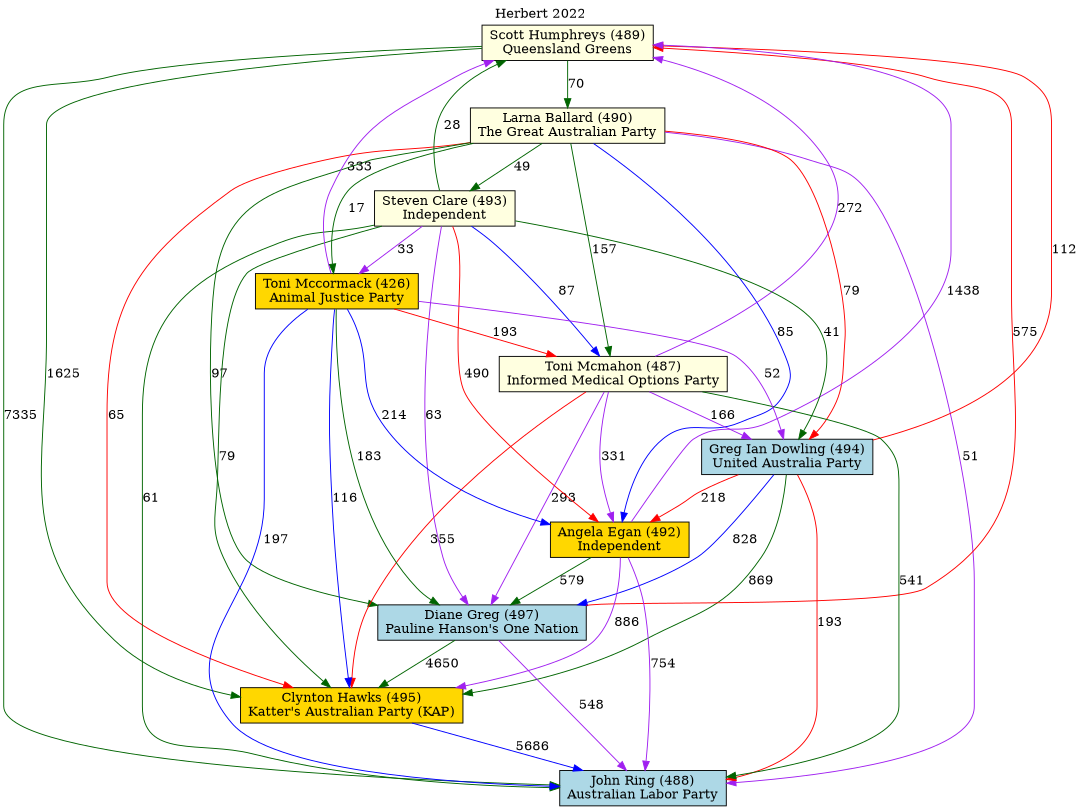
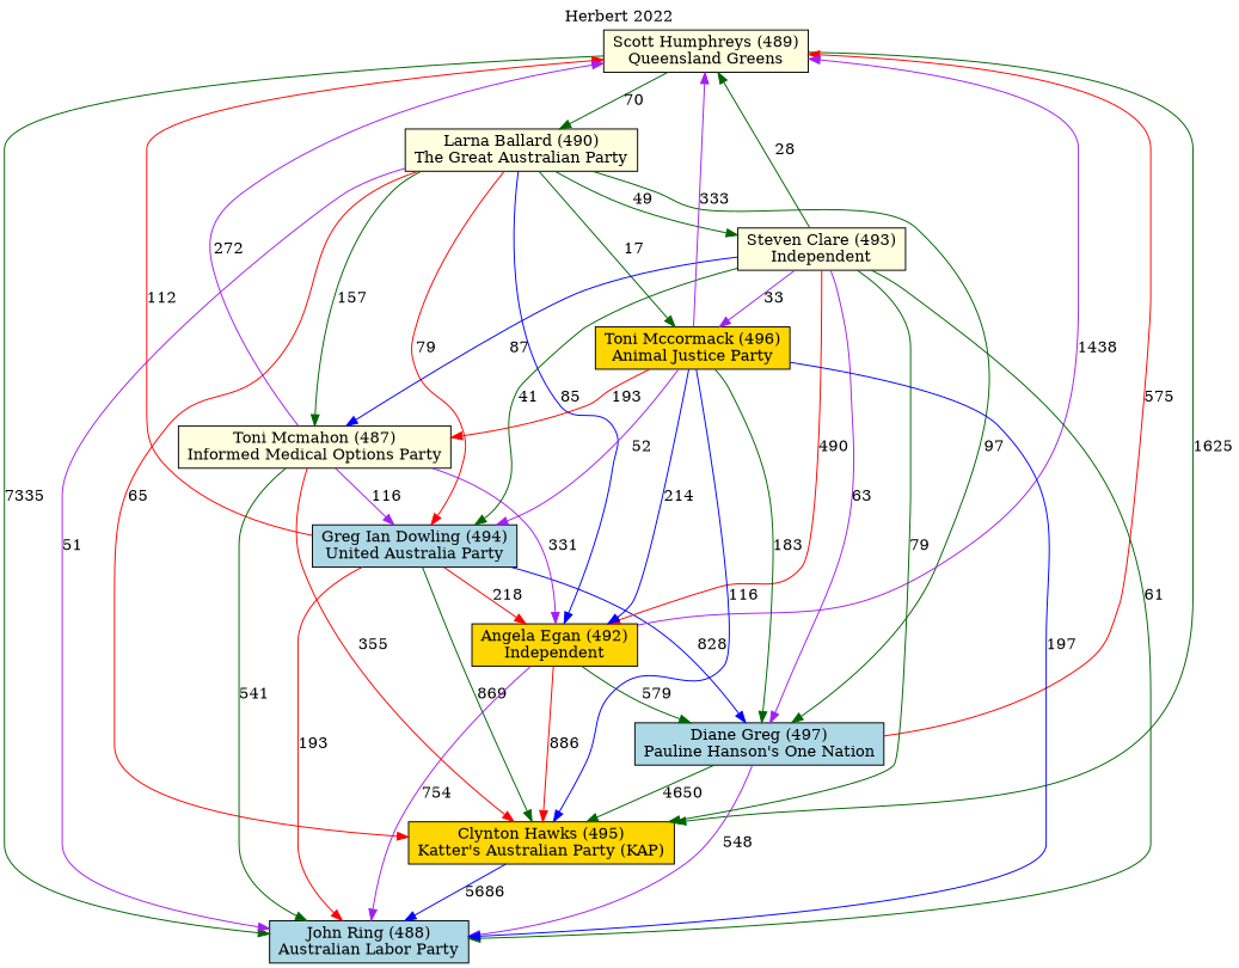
  digraph {
    label="Herbert 2022"
    labelloc=t
    mclimit=10
    node [fillcolor=lightyellow shape=box style=filled]
    edge [color=darkgreen]
    n1 [label="Scott Humphreys (489)\nQueensland Greens"]
    n2 [fillcolor=lightblue label="John Ring (488)\nAustralian Labor Party"]
    n3 [fillcolor=gold label="Clynton Hawks (495)\nKatter's Australian Party (KAP)"]
    n4 [label="Larna Ballard (490)\nThe Great Australian Party"]
    n5 [fillcolor=lightblue label="Greg Ian Dowling (494)\nUnited Australia Party"]
    n6 [fillcolor=lightblue label="Diane Greg (497)\nPauline Hanson's One Nation"]
    n7 [fillcolor=gold label="Angela Egan (492)\nIndependent"]
    n8 [label="Toni Mcmahon (487)\nInformed Medical Options Party"]
    n9 [label="Steven Clare (493)\nIndependent"]
-   n10 [fillcolor=gold label="Toni Mccormack (426)\nAnimal Justice Party"]
+   n10 [fillcolor=gold label="Toni Mccormack (496)\nAnimal Justice Party"]
    n1 -> n2 [label=7335]
    n1 -> n3 [label=1625]
    n1 -> n4 [label=70]
    n3 -> n2 [color=blue label=5686]
    n4 -> n2 [color=purple label=51]
    n4 -> n3 [color=red label=65]
    n4 -> n5 [color=red label=79]
    n4 -> n6 [label=97]
    n4 -> n7 [color=blue label=85]
    n4 -> n8 [label=157]
    n4 -> n9 [label=49]
    n4 -> n10 [label=17]
    n5 -> n1 [color=red label=112]
    n5 -> n2 [color=red label=193]
    n5 -> n3 [label=869]
    n5 -> n6 [color=blue label=828]
    n5 -> n7 [color=red label=218]
    n6 -> n1 [color=red label=575]
    n6 -> n2 [color=purple label=548]
    n6 -> n3 [label=4650]
    n7 -> n1 [color=purple label=1438]
    n7 -> n2 [color=purple label=754]
-   n7 -> n3 [color=purple label=886]
+   n7 -> n3 [color=red label=886]
    n7 -> n6 [label=579]
    n8 -> n1 [color=purple label=272]
    n8 -> n2 [label=541]
    n8 -> n3 [color=red label=355]
-   n8 -> n5 [color=purple label=166]
-   n8 -> n6 [color=purple label=293]
+   n8 -> n5 [color=purple label=116]
    n8 -> n7 [color=purple label=331]
    n9 -> n1 [label=28]
    n9 -> n2 [label=61]
    n9 -> n3 [label=79]
    n9 -> n5 [label=41]
    n9 -> n6 [color=purple label=63]
    n9 -> n7 [color=red label=490]
    n9 -> n8 [color=blue label=87]
    n9 -> n10 [color=purple label=33]
    n10 -> n1 [color=purple label=333]
    n10 -> n2 [color=blue label=197]
    n10 -> n3 [color=blue label=116]
    n10 -> n5 [color=purple label=52]
    n10 -> n6 [label=183]
    n10 -> n7 [color=blue label=214]
    n10 -> n8 [color=red label=193]
  }
